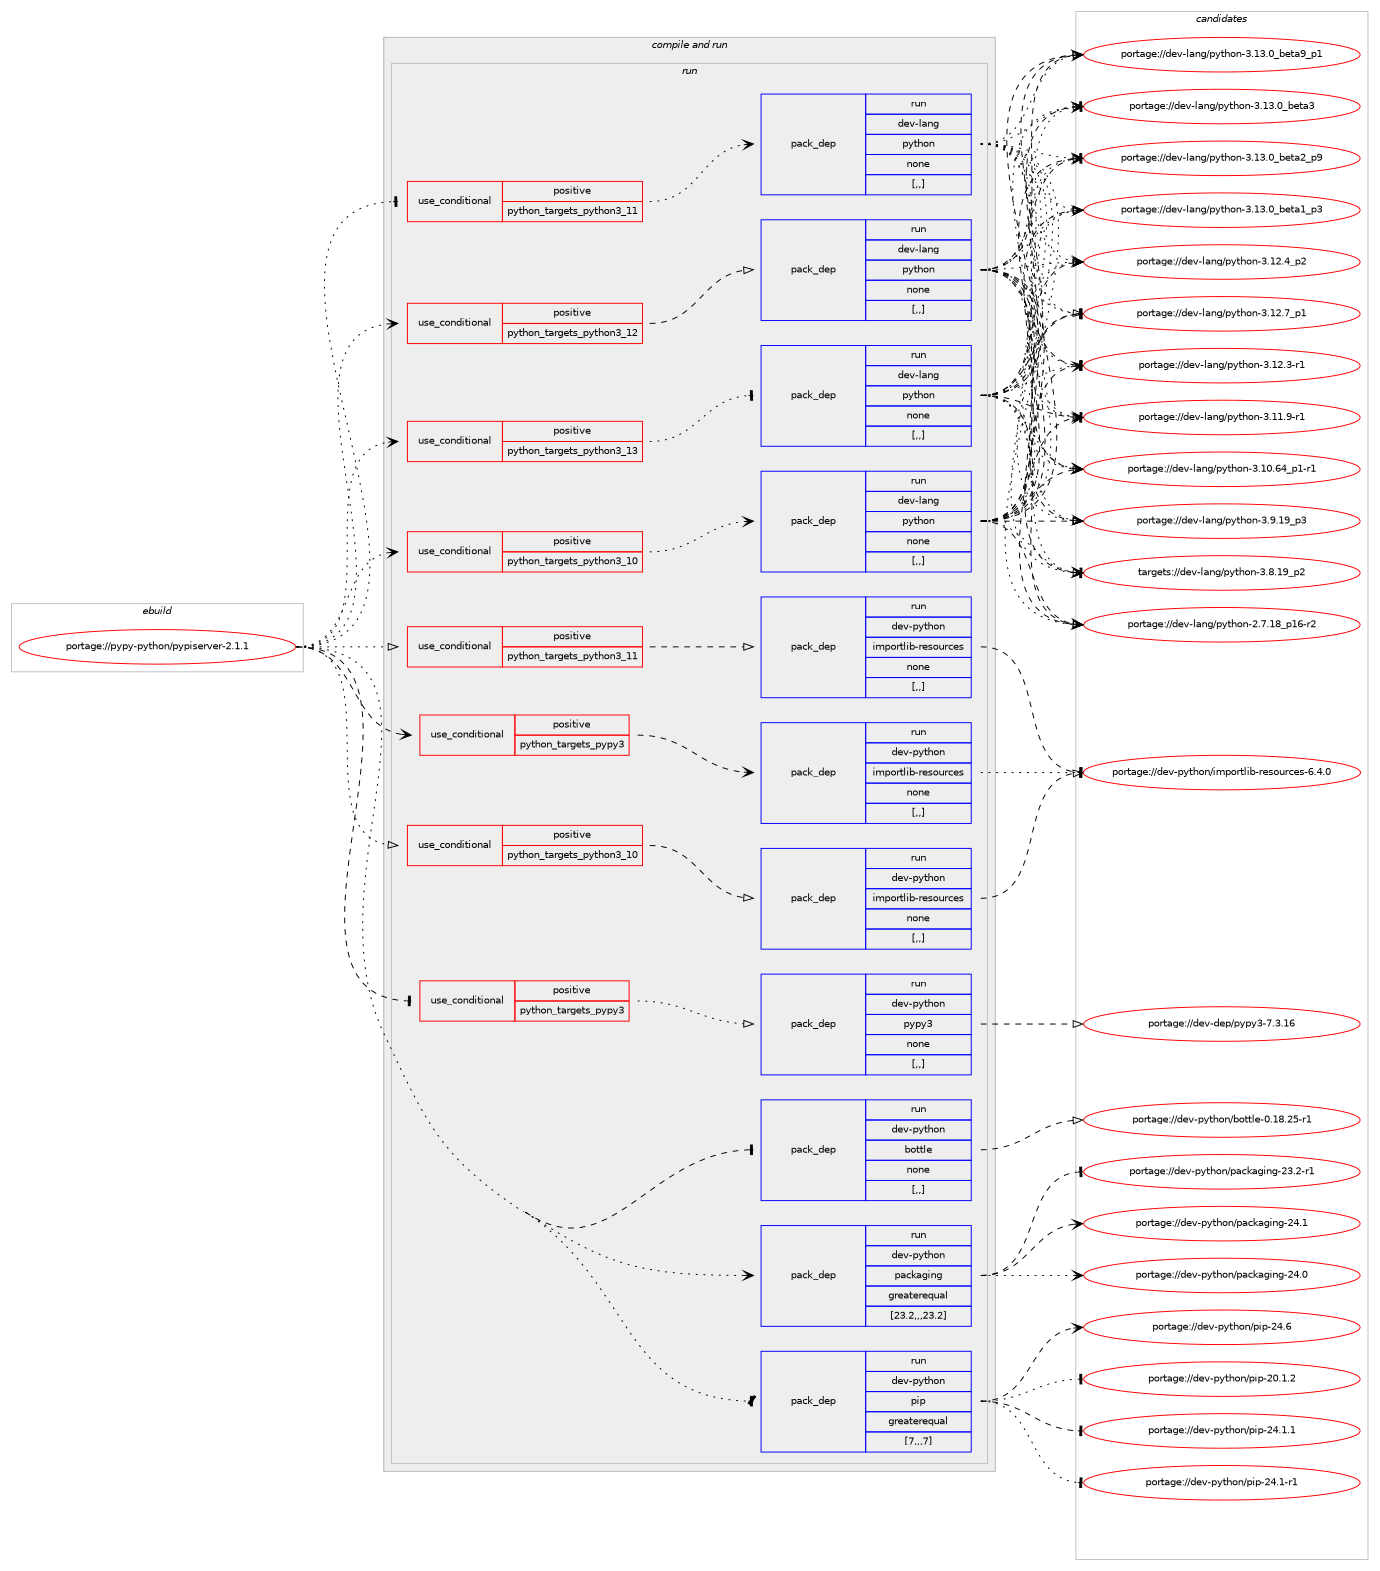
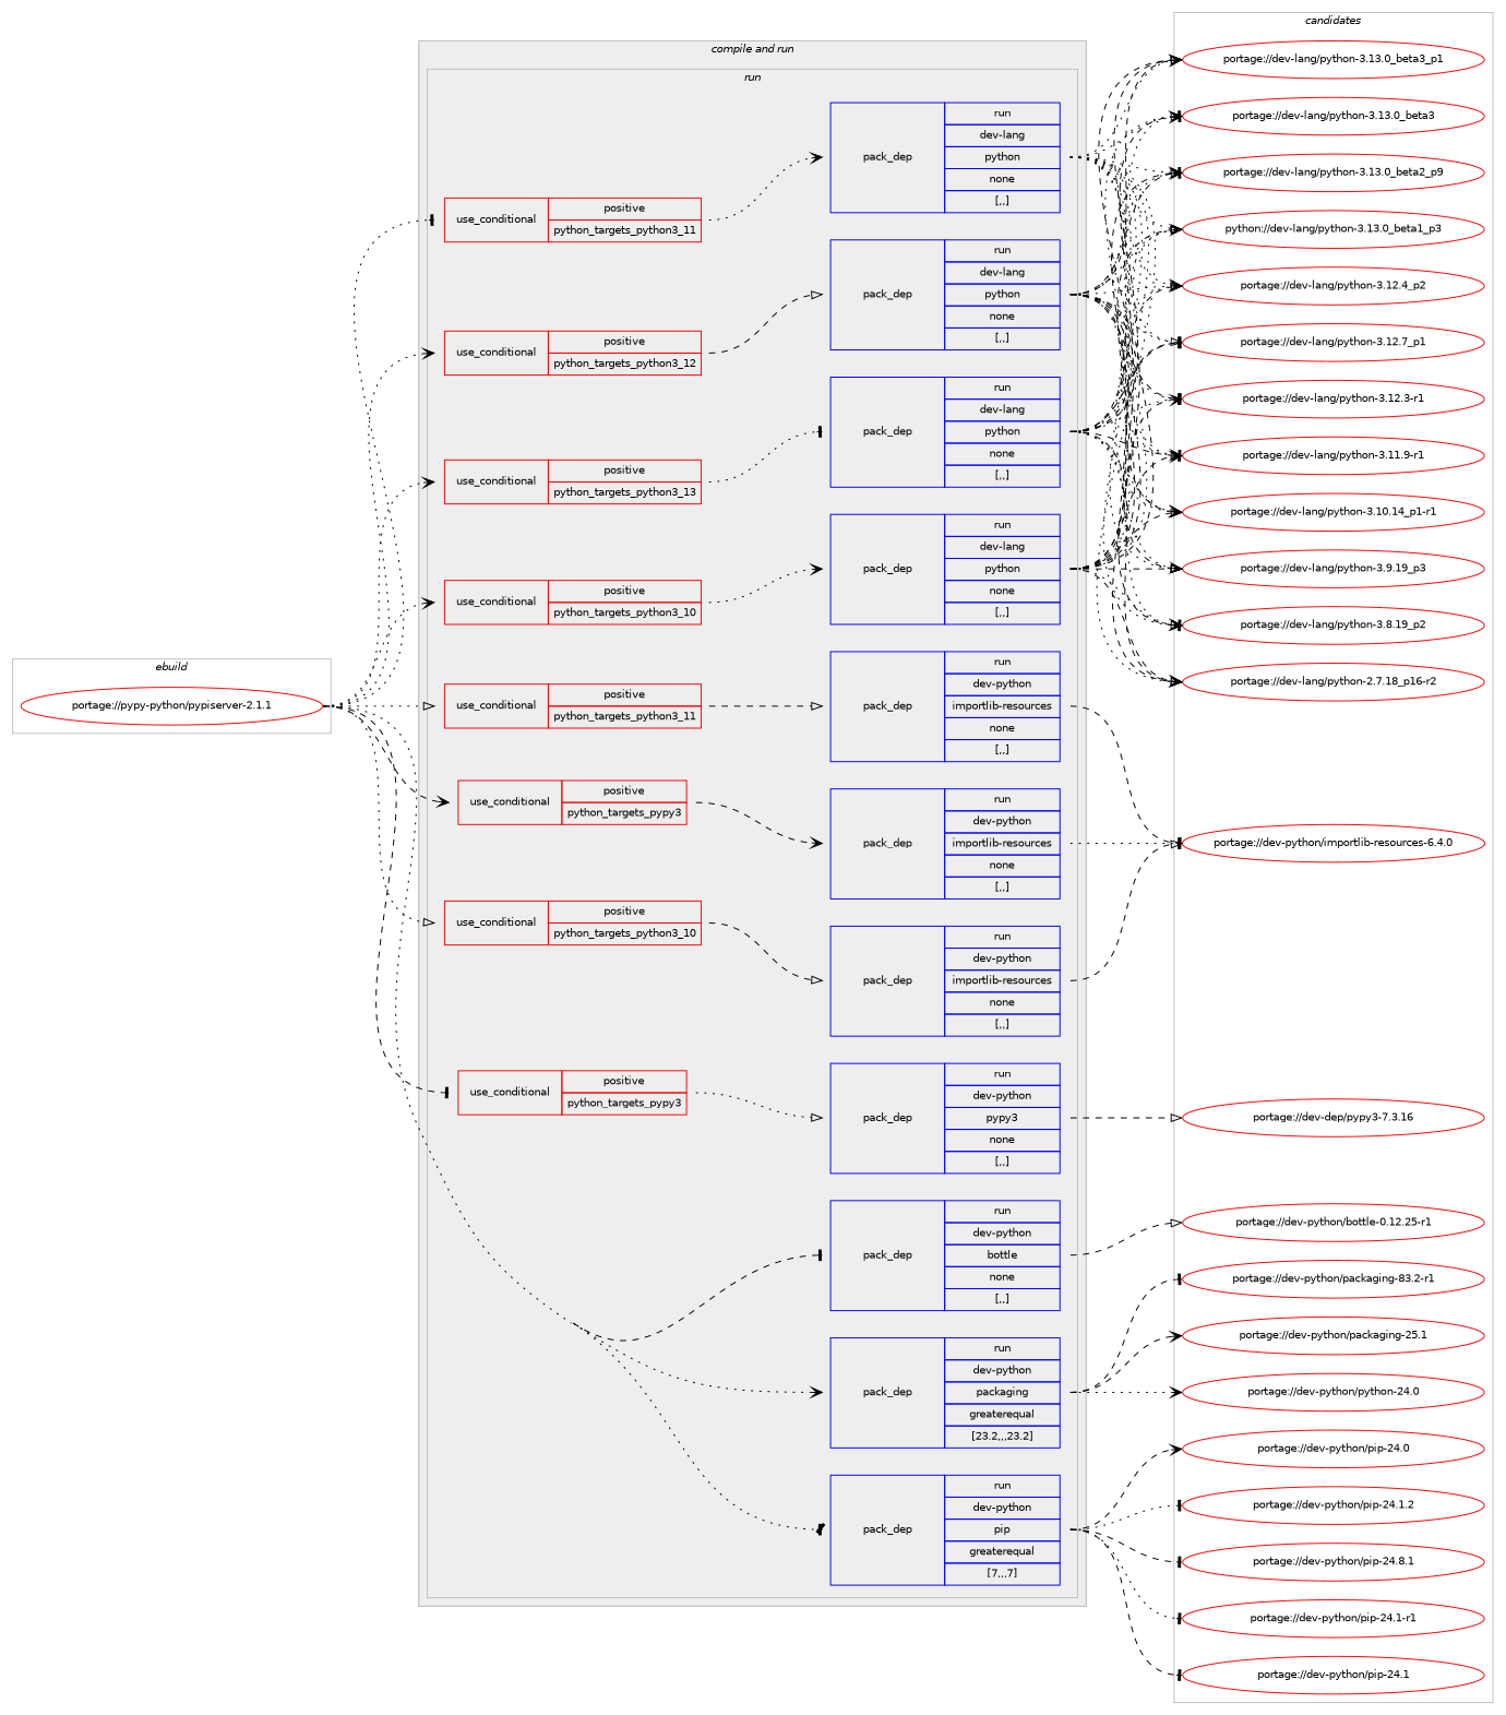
  digraph {
    compound=true
    concentrate=true
    fontname=Helvetica
    fontsize=10
    newrank=true
    rankdir=LR
    ranksep=1.5
    node [color=red fontname=Helvetica fontsize=10]
    edge [arrowhead=vee headport=w style=dotted tailport=e weight=100]
    n1 [label="portage://pypy-python/pypiserver-2.1.1" width=4]
    n2 [color=blue label=<<TABLE BORDER="0" CELLBORDER="1" CELLSPACING="0" CELLPADDING="4" WIDTH="220"><TR><TD ROWSPAN="6" CELLPADDING="30">pack_dep</TD></TR><TR><TD WIDTH="110">run</TD></TR><TR><TD>dev-python</TD></TR><TR><TD>importlib-resources</TD></TR><TR><TD>none</TD></TR><TR><TD>[,,]</TD></TR></TABLE>> shape=none]
    n3 [label=<<TABLE BORDER="0" CELLBORDER="1" CELLSPACING="0" CELLPADDING="4"><TR><TD ROWSPAN="3" CELLPADDING="10">use_conditional</TD></TR><TR><TD>positive</TD></TR><TR><TD>python_targets_pypy3</TD></TR></TABLE>> shape=none]
    n4 [color=blue label=<<TABLE BORDER="0" CELLBORDER="1" CELLSPACING="0" CELLPADDING="4" WIDTH="220"><TR><TD ROWSPAN="6" CELLPADDING="30">pack_dep</TD></TR><TR><TD WIDTH="110">run</TD></TR><TR><TD>dev-python</TD></TR><TR><TD>pypy3</TD></TR><TR><TD>none</TD></TR><TR><TD>[,,]</TD></TR></TABLE>> shape=none]
    n5 [label=<<TABLE BORDER="0" CELLBORDER="1" CELLSPACING="0" CELLPADDING="4"><TR><TD ROWSPAN="3" CELLPADDING="10">use_conditional</TD></TR><TR><TD>positive</TD></TR><TR><TD>python_targets_pypy3</TD></TR></TABLE>> shape=none]
    n6 [color=blue label=<<TABLE BORDER="0" CELLBORDER="1" CELLSPACING="0" CELLPADDING="4" WIDTH="220"><TR><TD ROWSPAN="6" CELLPADDING="30">pack_dep</TD></TR><TR><TD WIDTH="110">run</TD></TR><TR><TD>dev-lang</TD></TR><TR><TD>python</TD></TR><TR><TD>none</TD></TR><TR><TD>[,,]</TD></TR></TABLE>> shape=none]
    n7 [label=<<TABLE BORDER="0" CELLBORDER="1" CELLSPACING="0" CELLPADDING="4"><TR><TD ROWSPAN="3" CELLPADDING="10">use_conditional</TD></TR><TR><TD>positive</TD></TR><TR><TD>python_targets_python3_10</TD></TR></TABLE>> shape=none]
    n8 [color=blue label=<<TABLE BORDER="0" CELLBORDER="1" CELLSPACING="0" CELLPADDING="4" WIDTH="220"><TR><TD ROWSPAN="6" CELLPADDING="30">pack_dep</TD></TR><TR><TD WIDTH="110">run</TD></TR><TR><TD>dev-python</TD></TR><TR><TD>importlib-resources</TD></TR><TR><TD>none</TD></TR><TR><TD>[,,]</TD></TR></TABLE>> shape=none]
    n9 [label=<<TABLE BORDER="0" CELLBORDER="1" CELLSPACING="0" CELLPADDING="4"><TR><TD ROWSPAN="3" CELLPADDING="10">use_conditional</TD></TR><TR><TD>positive</TD></TR><TR><TD>python_targets_python3_10</TD></TR></TABLE>> shape=none]
    n10 [color=blue label=<<TABLE BORDER="0" CELLBORDER="1" CELLSPACING="0" CELLPADDING="4" WIDTH="220"><TR><TD ROWSPAN="6" CELLPADDING="30">pack_dep</TD></TR><TR><TD WIDTH="110">run</TD></TR><TR><TD>dev-lang</TD></TR><TR><TD>python</TD></TR><TR><TD>none</TD></TR><TR><TD>[,,]</TD></TR></TABLE>> shape=none]
    n11 [label=<<TABLE BORDER="0" CELLBORDER="1" CELLSPACING="0" CELLPADDING="4"><TR><TD ROWSPAN="3" CELLPADDING="10">use_conditional</TD></TR><TR><TD>positive</TD></TR><TR><TD>python_targets_python3_11</TD></TR></TABLE>> shape=none]
    n12 [color=blue label=<<TABLE BORDER="0" CELLBORDER="1" CELLSPACING="0" CELLPADDING="4" WIDTH="220"><TR><TD ROWSPAN="6" CELLPADDING="30">pack_dep</TD></TR><TR><TD WIDTH="110">run</TD></TR><TR><TD>dev-python</TD></TR><TR><TD>importlib-resources</TD></TR><TR><TD>none</TD></TR><TR><TD>[,,]</TD></TR></TABLE>> shape=none]
    n13 [label=<<TABLE BORDER="0" CELLBORDER="1" CELLSPACING="0" CELLPADDING="4"><TR><TD ROWSPAN="3" CELLPADDING="10">use_conditional</TD></TR><TR><TD>positive</TD></TR><TR><TD>python_targets_python3_11</TD></TR></TABLE>> shape=none]
    n14 [color=blue label=<<TABLE BORDER="0" CELLBORDER="1" CELLSPACING="0" CELLPADDING="4" WIDTH="220"><TR><TD ROWSPAN="6" CELLPADDING="30">pack_dep</TD></TR><TR><TD WIDTH="110">run</TD></TR><TR><TD>dev-lang</TD></TR><TR><TD>python</TD></TR><TR><TD>none</TD></TR><TR><TD>[,,]</TD></TR></TABLE>> shape=none]
    n15 [label=<<TABLE BORDER="0" CELLBORDER="1" CELLSPACING="0" CELLPADDING="4"><TR><TD ROWSPAN="3" CELLPADDING="10">use_conditional</TD></TR><TR><TD>positive</TD></TR><TR><TD>python_targets_python3_12</TD></TR></TABLE>> shape=none]
    n16 [color=blue label=<<TABLE BORDER="0" CELLBORDER="1" CELLSPACING="0" CELLPADDING="4" WIDTH="220"><TR><TD ROWSPAN="6" CELLPADDING="30">pack_dep</TD></TR><TR><TD WIDTH="110">run</TD></TR><TR><TD>dev-lang</TD></TR><TR><TD>python</TD></TR><TR><TD>none</TD></TR><TR><TD>[,,]</TD></TR></TABLE>> shape=none]
    n17 [label=<<TABLE BORDER="0" CELLBORDER="1" CELLSPACING="0" CELLPADDING="4"><TR><TD ROWSPAN="3" CELLPADDING="10">use_conditional</TD></TR><TR><TD>positive</TD></TR><TR><TD>python_targets_python3_13</TD></TR></TABLE>> shape=none]
    n18 [color=blue label=<<TABLE BORDER="0" CELLBORDER="1" CELLSPACING="0" CELLPADDING="4" WIDTH="220"><TR><TD ROWSPAN="6" CELLPADDING="30">pack_dep</TD></TR><TR><TD WIDTH="110">run</TD></TR><TR><TD>dev-python</TD></TR><TR><TD>bottle</TD></TR><TR><TD>none</TD></TR><TR><TD>[,,]</TD></TR></TABLE>> shape=none]
    n19 [color=blue label=<<TABLE BORDER="0" CELLBORDER="1" CELLSPACING="0" CELLPADDING="4" WIDTH="220"><TR><TD ROWSPAN="6" CELLPADDING="30">pack_dep</TD></TR><TR><TD WIDTH="110">run</TD></TR><TR><TD>dev-python</TD></TR><TR><TD>packaging</TD></TR><TR><TD>greaterequal</TD></TR><TR><TD>[23.2,,,23.2]</TD></TR></TABLE>> shape=none]
    n20 [color=blue label=<<TABLE BORDER="0" CELLBORDER="1" CELLSPACING="0" CELLPADDING="4" WIDTH="220"><TR><TD ROWSPAN="6" CELLPADDING="30">pack_dep</TD></TR><TR><TD WIDTH="110">run</TD></TR><TR><TD>dev-python</TD></TR><TR><TD>pip</TD></TR><TR><TD>greaterequal</TD></TR><TR><TD>[7,,,7]</TD></TR></TABLE>> shape=none]
    n21 [label="portage://dev-python/importlib-resources-6.4.0" width=4]
    n22 [label="portage://dev-dep/pypy3-7.3.16" width=4]
-   n23 [label="portage://dev-lang/python-3.13.0_beta9_p1" width=4]
+   n23 [label="portage://dev-lang/python-3.13.0_beta3_p1" width=4]
    n24 [label="portage://dev-lang/python-3.13.0_beta3" width=4]
    n25 [label="portage://dev-lang/python-3.13.0_beta2_p9" width=4]
-   n26 [label="portage://dev-lang/python-3.13.0_beta1_p3" width=4]
+   n26 [label="python://dev-lang/python-3.13.0_beta1_p3" width=4]
    n27 [label="portage://dev-lang/python-3.12.4_p2" width=4]
    n28 [label="portage://dev-lang/python-3.12.7_p1" width=4]
    n29 [label="portage://dev-lang/python-3.12.3-r1" width=4]
    n30 [label="portage://dev-lang/python-3.11.9-r1" width=4]
-   n31 [label="portage://dev-lang/python-3.10.64_p1-r1" width=4]
+   n31 [label="portage://dev-lang/python-3.10.14_p1-r1" width=4]
    n32 [label="portage://dev-lang/python-3.9.19_p3" width=4]
-   n33 [label="targets://dev-lang/python-3.8.19_p2" width=4]
+   n33 [label="portage://dev-lang/python-3.8.19_p2" width=4]
    n34 [label="portage://dev-lang/python-2.7.18_p16-r2" width=4]
-   n35 [label="portage://dev-python/bottle-0.18.25-r1" width=4]
-   n36 [label="portage://dev-python/packaging-24.1" width=4]
-   n37 [label="portage://dev-python/packaging-24.0" width=4]
-   n38 [label="portage://dev-python/packaging-23.2-r1" width=4]
-   n39 [label="portage://dev-python/pip-20.1.2" width=4]
-   n40 [label="portage://dev-python/pip-24.1.1" width=4]
+   n35 [label="portage://dev-python/bottle-0.12.25-r1" width=4]
+   n36 [label="portage://dev-python/packaging-25.1" width=4]
+   n37 [label="portage://dev-python/python-24.0" width=4]
+   n38 [label="portage://dev-python/packaging-83.2-r1" width=4]
+   n39 [label="portage://dev-python/pip-24.1.2" width=4]
+   n40 [label="portage://dev-python/pip-24.8.1" width=4]
    n41 [label="portage://dev-python/pip-24.1-r1" width=4]
-   n43 [label="portage://dev-python/pip-24.6" width=4]
+   n42 [label="portage://dev-python/pip-24.1" width=4]
+   n43 [label="portage://dev-python/pip-24.0" width=4]
    subgraph cluster_1 {
      color=gray
      label=<<i>ebuild</i>>
      rank=same
      n1
    }
    subgraph cluster_2 {
      color=gray
      label=<<i>dependencies</i>>
      subgraph cluster_3 {
        color=gray
        fillcolor="#eeeeee"
        label=<<i>compile</i>>
        style=filled
      }
      subgraph cluster_4 {
        color=gray
        fillcolor="#eeeeee"
        label=<<i>compile and run</i>>
        style=filled
      }
      subgraph cluster_5 {
        color=gray
        fillcolor="#eeeeee"
        label=<<i>run</i>>
        style=filled
        subgraph sub_6 {
          color=gray
          fillcolor="#eeeeee"
          label=<<i>run</i>>
          style=filled
          n3
          subgraph sub_7 {
            color=gray
            fillcolor="#eeeeee"
            label=<<i>run</i>>
            style=filled
            n2
          }
        }
        subgraph sub_8 {
          color=gray
          fillcolor="#eeeeee"
          label=<<i>run</i>>
          style=filled
          n5
          subgraph sub_9 {
            color=gray
            fillcolor="#eeeeee"
            label=<<i>run</i>>
            style=filled
            n4
          }
        }
        subgraph sub_10 {
          color=gray
          fillcolor="#eeeeee"
          label=<<i>run</i>>
          style=filled
          n7
          subgraph sub_11 {
            color=gray
            fillcolor="#eeeeee"
            label=<<i>run</i>>
            style=filled
            n6
          }
        }
        subgraph sub_12 {
          color=gray
          fillcolor="#eeeeee"
          label=<<i>run</i>>
          style=filled
          n9
          subgraph sub_13 {
            color=gray
            fillcolor="#eeeeee"
            label=<<i>run</i>>
            style=filled
            n8
          }
        }
        subgraph sub_14 {
          color=gray
          fillcolor="#eeeeee"
          label=<<i>run</i>>
          style=filled
          n11
          subgraph sub_15 {
            color=gray
            fillcolor="#eeeeee"
            label=<<i>run</i>>
            style=filled
            n10
          }
        }
        subgraph sub_16 {
          color=gray
          fillcolor="#eeeeee"
          label=<<i>run</i>>
          style=filled
          n13
          subgraph sub_17 {
            color=gray
            fillcolor="#eeeeee"
            label=<<i>run</i>>
            style=filled
            n12
          }
        }
        subgraph sub_18 {
          color=gray
          fillcolor="#eeeeee"
          label=<<i>run</i>>
          style=filled
          n15
          subgraph sub_19 {
            color=gray
            fillcolor="#eeeeee"
            label=<<i>run</i>>
            style=filled
            n14
          }
        }
        subgraph sub_20 {
          color=gray
          fillcolor="#eeeeee"
          label=<<i>run</i>>
          style=filled
          n17
          subgraph sub_21 {
            color=gray
            fillcolor="#eeeeee"
            label=<<i>run</i>>
            style=filled
            n16
          }
        }
        subgraph sub_22 {
          color=gray
          fillcolor="#eeeeee"
          label=<<i>run</i>>
          style=filled
          n18
        }
        subgraph sub_23 {
          color=gray
          fillcolor="#eeeeee"
          label=<<i>run</i>>
          style=filled
          n19
        }
        subgraph sub_24 {
          color=gray
          fillcolor="#eeeeee"
          label=<<i>run</i>>
          style=filled
          n20
        }
      }
    }
    subgraph cluster_25 {
      color=gray
      label=<<i>candidates</i>>
      rank=same
      subgraph sub_26 {
        color=black
        label=<<i>candidates</i>>
        nodesep=1
        rank=same
        n21
      }
      subgraph sub_27 {
        color=black
        label=<<i>candidates</i>>
        nodesep=1
        rank=same
        n22
      }
      subgraph sub_28 {
        color=black
        label=<<i>candidates</i>>
        nodesep=1
        rank=same
        n23
        n24
        n25
        n26
        n27
        n28
        n29
        n30
        n31
        n32
        n33
        n34
      }
      subgraph sub_29 {
        color=black
        label=<<i>candidates</i>>
        nodesep=1
        rank=same
        n21
      }
      subgraph sub_30 {
        color=black
        label=<<i>candidates</i>>
        nodesep=1
        rank=same
        n23
        n24
        n25
        n26
        n27
        n28
        n29
        n30
        n31
        n32
        n33
        n34
      }
      subgraph sub_31 {
        color=black
        label=<<i>candidates</i>>
        nodesep=1
        rank=same
        n21
      }
      subgraph sub_32 {
        color=black
        label=<<i>candidates</i>>
        nodesep=1
        rank=same
        n23
        n24
        n25
        n26
        n27
        n28
        n29
        n30
        n31
        n32
        n33
        n34
      }
      subgraph sub_33 {
        color=black
        label=<<i>candidates</i>>
        nodesep=1
        rank=same
        n23
        n24
        n25
        n26
        n27
        n28
        n29
        n30
        n31
        n32
        n33
        n34
      }
      subgraph sub_34 {
        color=black
        label=<<i>candidates</i>>
        nodesep=1
        rank=same
        n35
      }
      subgraph sub_35 {
        color=black
        label=<<i>candidates</i>>
        nodesep=1
        rank=same
        n36
        n37
        n38
      }
      subgraph sub_36 {
        color=black
        label=<<i>candidates</i>>
        nodesep=1
        rank=same
        n39
        n40
        n41
+       n42
        n43
      }
    }
    n1 -> n3 [style=dashed weight=20]
    n1 -> n5 [arrowhead=tee style=dashed weight=20]
    n1 -> n7 [weight=20]
    n1 -> n9 [arrowhead=onormal weight=20]
    n1 -> n11 [arrowhead=tee weight=20]
    n1 -> n13 [arrowhead=onormal weight=20]
    n1 -> n15 [weight=20]
    n1 -> n17 [weight=20]
    n1 -> n18 [arrowhead=tee style=dashed weight=20]
    n1 -> n19 [weight=20]
    n1 -> n20 [arrowhead=tee weight=20]
    n2 -> n21 [arrowhead=tee]
    n3 -> n2 [style=dashed weight=20]
    n4 -> n22 [arrowhead=onormal style=dashed]
    n5 -> n4 [arrowhead=onormal weight=20]
    n6 -> n23 [style=dashed]
    n6 -> n24 [arrowhead=onormal]
    n6 -> n25 [arrowhead=tee style=dashed]
    n6 -> n26 [style=dashed]
    n6 -> n27 [arrowhead=onormal]
    n6 -> n28 [arrowhead=tee style=dashed]
    n6 -> n29 [style=dashed]
    n6 -> n30 [style=dashed]
    n6 -> n31 [arrowhead=onormal style=dashed]
    n6 -> n32 [arrowhead=onormal style=dashed]
    n6 -> n33
    n6 -> n34 [style=dashed]
    n7 -> n6 [weight=20]
    n8 -> n21 [arrowhead=onormal style=dashed]
    n9 -> n8 [arrowhead=onormal style=dashed weight=20]
    n10 -> n23
    n10 -> n24
    n10 -> n25
    n10 -> n26 [arrowhead=onormal]
    n10 -> n27
    n10 -> n28 [arrowhead=onormal]
    n10 -> n29 [arrowhead=tee]
    n10 -> n30
    n10 -> n31
    n10 -> n32 [arrowhead=onormal]
    n10 -> n33
    n10 -> n34
    n11 -> n10 [weight=20]
    n12 -> n21 [arrowhead=tee style=dashed]
    n13 -> n12 [arrowhead=onormal style=dashed weight=20]
    n14 -> n23 [arrowhead=onormal style=dashed]
    n14 -> n24 [arrowhead=tee]
    n14 -> n25 [arrowhead=onormal style=dashed]
    n14 -> n26 [arrowhead=onormal]
    n14 -> n27
    n14 -> n28 [arrowhead=tee]
    n14 -> n29 [arrowhead=tee style=dashed]
    n14 -> n30 [arrowhead=tee]
    n14 -> n31 [style=dashed]
    n14 -> n32 [arrowhead=onormal style=dashed]
    n14 -> n33 [arrowhead=onormal style=dashed]
    n14 -> n34 [arrowhead=onormal style=dashed]
    n15 -> n14 [arrowhead=onormal style=dashed weight=20]
    n16 -> n23 [arrowhead=onormal style=dashed]
    n16 -> n24 [style=dashed]
    n16 -> n25
    n16 -> n26 [arrowhead=onormal]
    n16 -> n27 [arrowhead=onormal style=dashed]
    n16 -> n28 [arrowhead=tee style=dashed]
    n16 -> n29 [arrowhead=tee]
    n16 -> n30 [arrowhead=onormal style=dashed]
    n16 -> n31
    n16 -> n32
    n16 -> n33 [arrowhead=tee]
    n16 -> n34 [arrowhead=onormal style=dashed]
    n17 -> n16 [arrowhead=tee weight=20]
    n18 -> n35 [arrowhead=onormal style=dashed]
    n19 -> n36 [style=dashed]
    n19 -> n37
    n19 -> n38 [arrowhead=tee style=dashed]
    n20 -> n39 [arrowhead=tee]
    n20 -> n40 [arrowhead=tee style=dashed]
    n20 -> n41 [arrowhead=tee]
+   n20 -> n42 [arrowhead=tee style=dashed]
    n20 -> n43 [style=dashed]
  }
